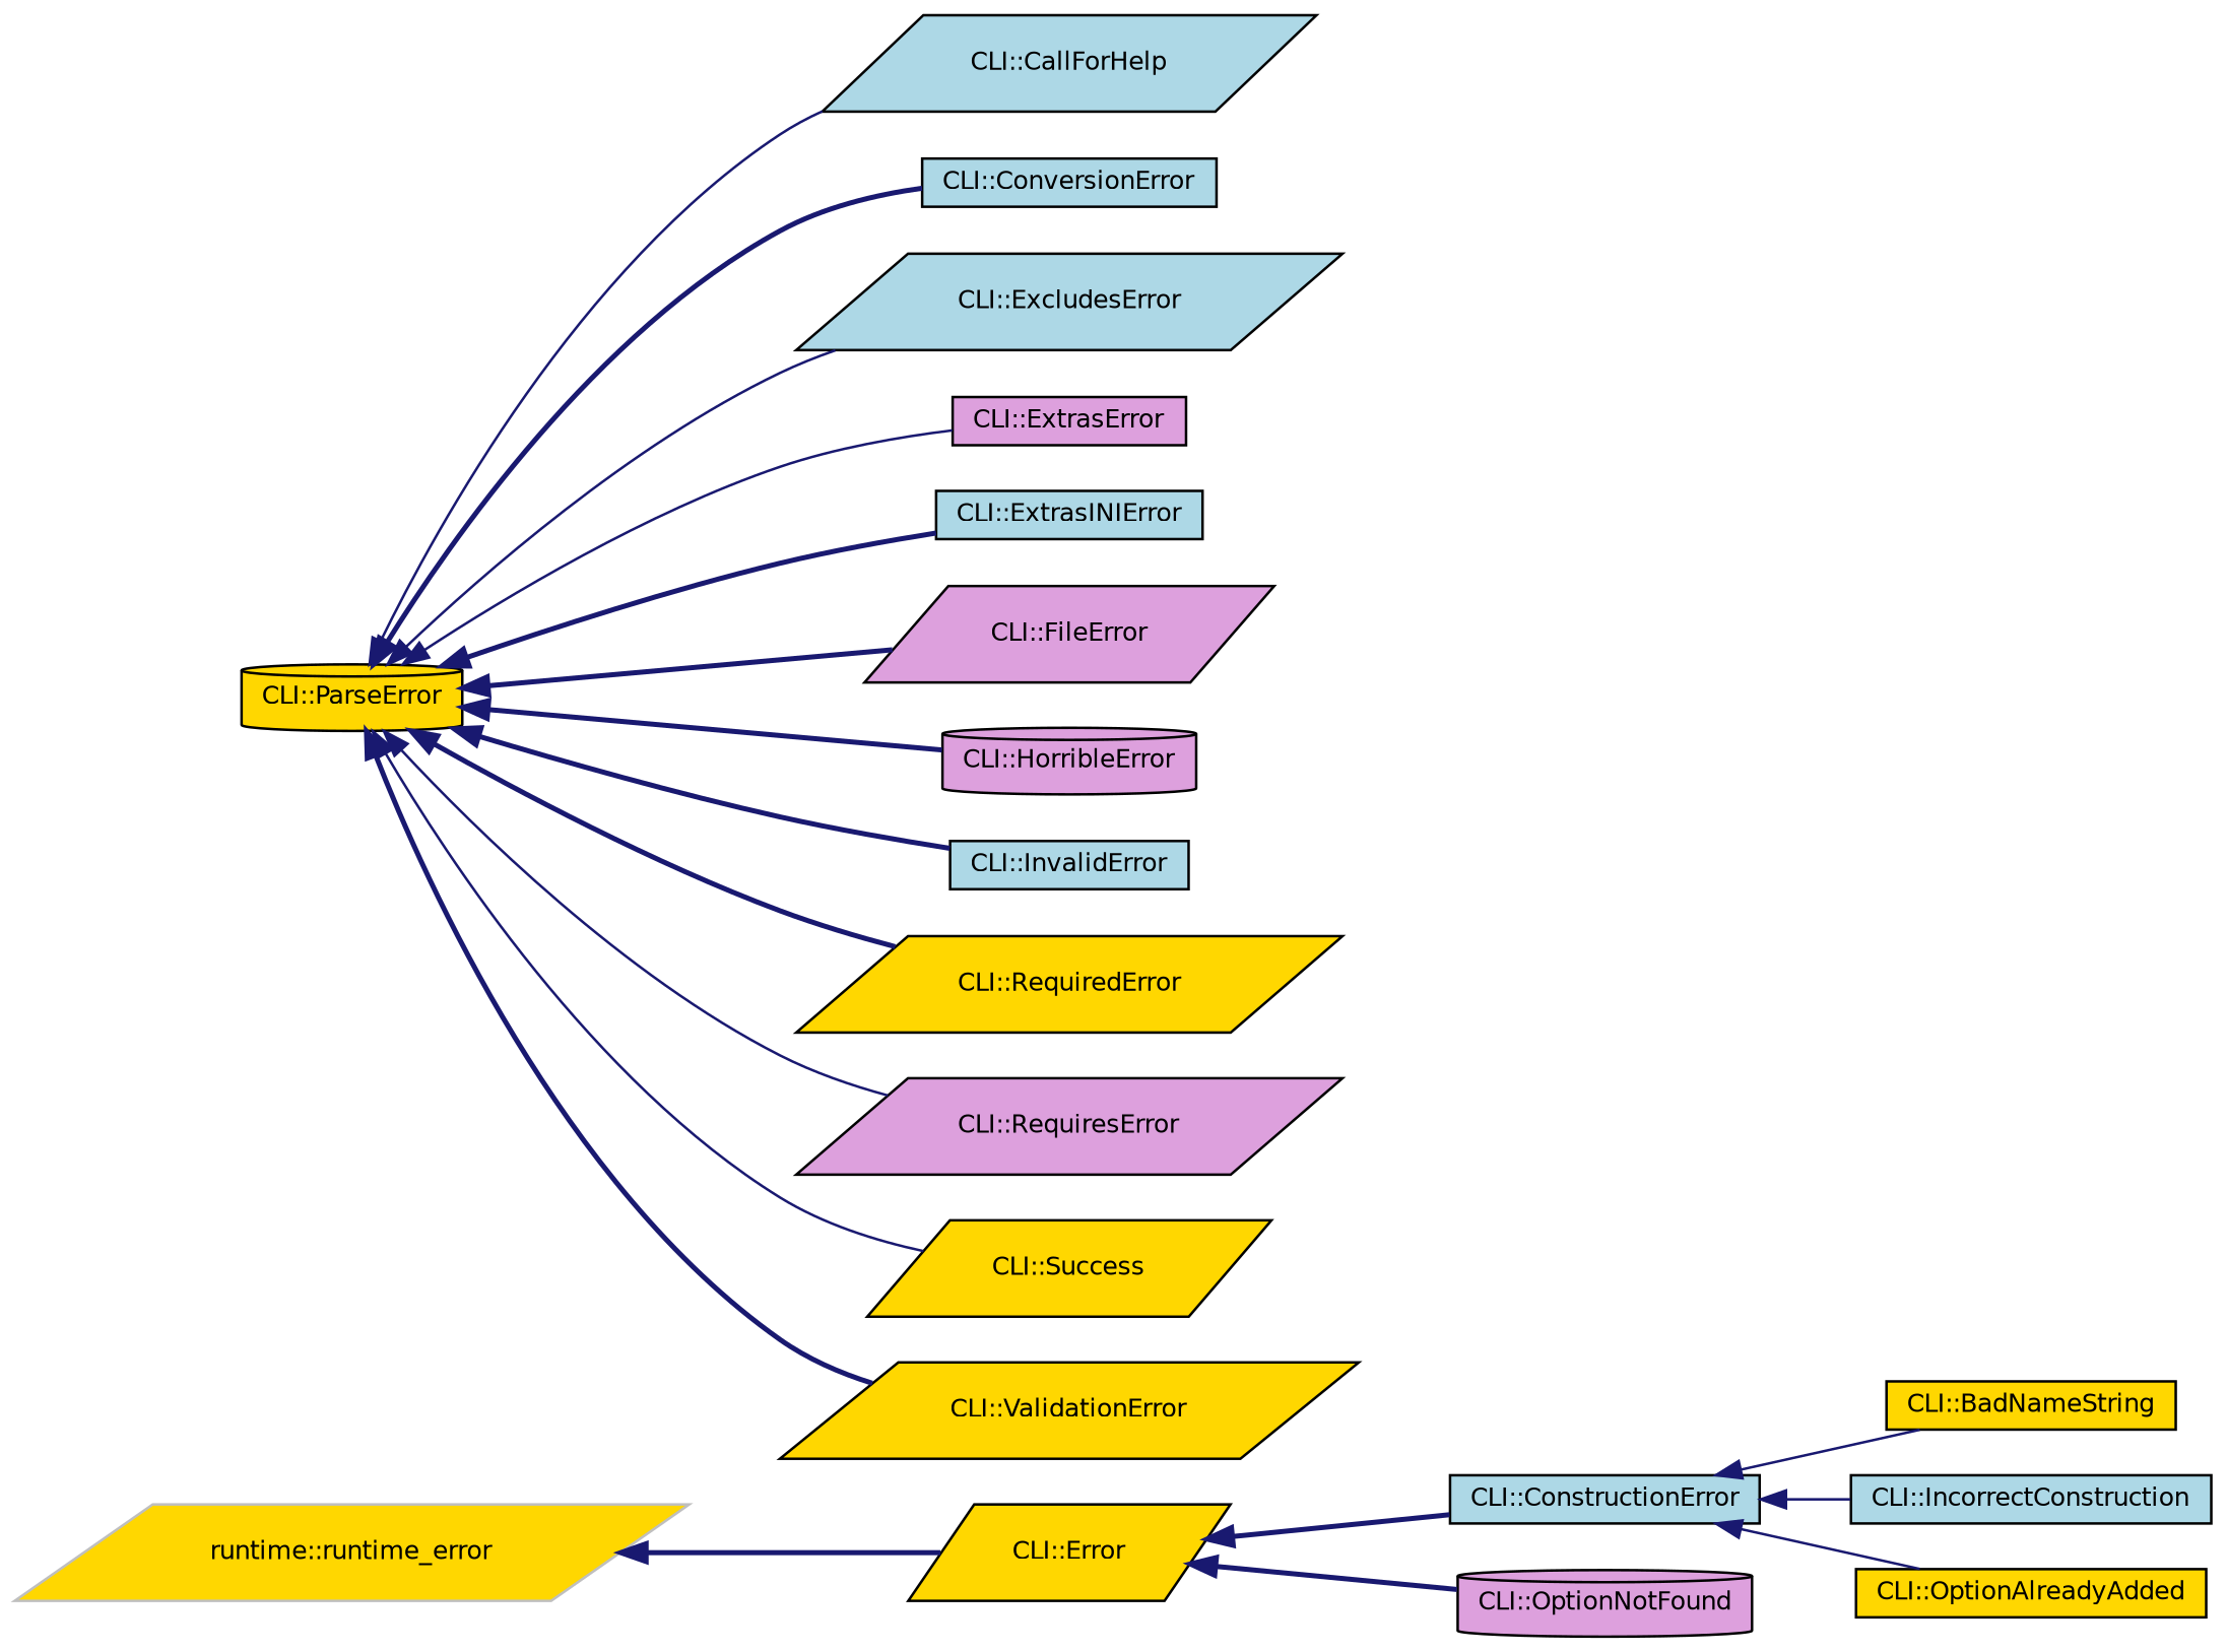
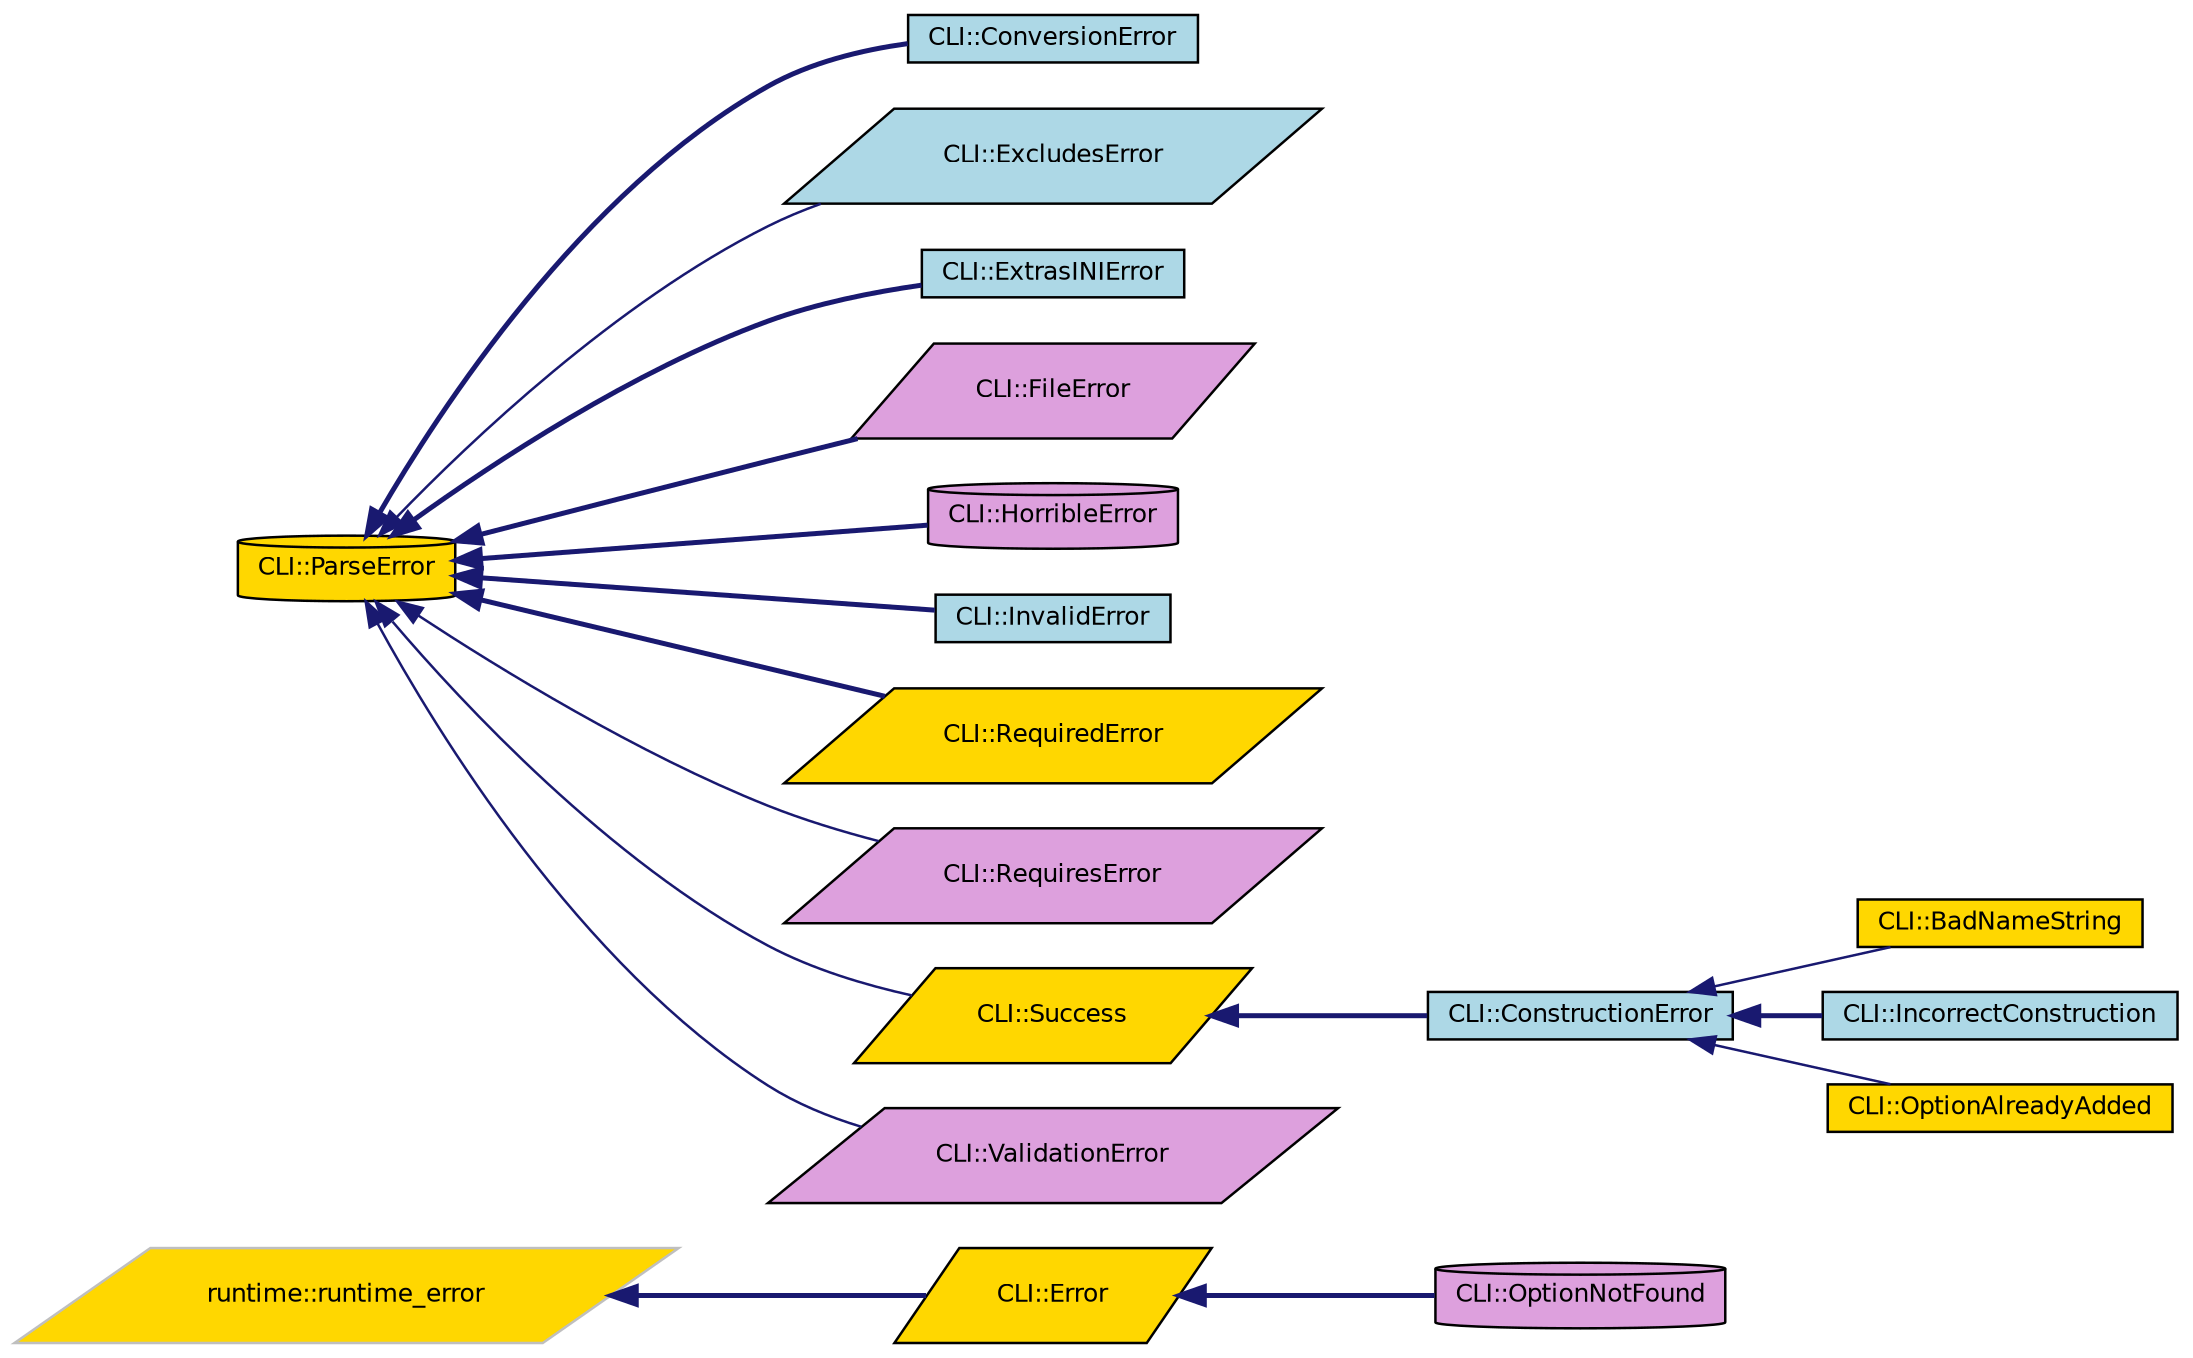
  digraph {
    rankdir=LR
    node [color=black fillcolor=gold fontname=Helvetica fontsize=10 shape=parallelogram style=filled]
    edge [color=midnightblue dir=back fontname=Helvetica fontsize=10 labelfontname=Helvetica labelfontsize=10 style=bold]
    n1 [fontcolor=black height=0.2 label="CLI::Error" width=0.4]
    n2 [fillcolor=lightblue height=0.2 label="CLI::ConstructionError" shape=box width=0.4]
    n3 [fillcolor=plum height=0.2 label="CLI::OptionNotFound" shape=cylinder width=0.4]
    n4 [height=0.2 label="CLI::BadNameString" shape=box width=0.4]
    n5 [fillcolor=lightblue height=0.2 label="CLI::IncorrectConstruction" shape=box width=0.4]
    n6 [height=0.2 label="CLI::OptionAlreadyAdded" shape=box width=0.4]
    n7 [height=0.2 label="CLI::ParseError" shape=cylinder width=0.4]
-   n8 [fillcolor=lightblue height=0.2 label="CLI::CallForHelp" width=0.4]
    n9 [fillcolor=lightblue height=0.2 label="CLI::ConversionError" shape=box width=0.4]
    n10 [fillcolor=lightblue height=0.2 label="CLI::ExcludesError" width=0.4]
-   n11 [fillcolor=plum height=0.2 label="CLI::ExtrasError" shape=box width=0.4]
    n12 [fillcolor=lightblue height=0.2 label="CLI::ExtrasINIError" shape=box width=0.4]
    n13 [fillcolor=plum height=0.2 label="CLI::FileError" width=0.4]
    n14 [fillcolor=plum height=0.2 label="CLI::HorribleError" shape=cylinder width=0.4]
    n15 [fillcolor=lightblue height=0.2 label="CLI::InvalidError" shape=box width=0.4]
    n16 [height=0.2 label="CLI::RequiredError" width=0.4]
    n17 [fillcolor=plum height=0.2 label="CLI::RequiresError" width=0.4]
    n18 [height=0.2 label="CLI::Success" width=0.4]
-   n19 [height=0.2 label="CLI::ValidationError" width=0.4]
+   n19 [fillcolor=plum height=0.2 label="CLI::ValidationError" width=0.4]
    n20 [color=grey75 height=0.2 label="runtime::runtime_error" width=0.4]
-   n1 -> n2
+   n18 -> n2
    n1 -> n3
    n2 -> n4 [style=solid]
-   n2 -> n5 [style=solid]
+   n2 -> n5
    n2 -> n6 [style=solid]
-   n7 -> n8 [style=solid]
    n7 -> n9
    n7 -> n10 [style=solid]
-   n7 -> n11 [style=solid]
    n7 -> n12
    n7 -> n13
    n7 -> n14
    n7 -> n15
    n7 -> n16
    n7 -> n17 [style=solid]
    n7 -> n18 [style=solid]
-   n7 -> n19
+   n7 -> n19 [style=solid]
    n20 -> n1
  }
